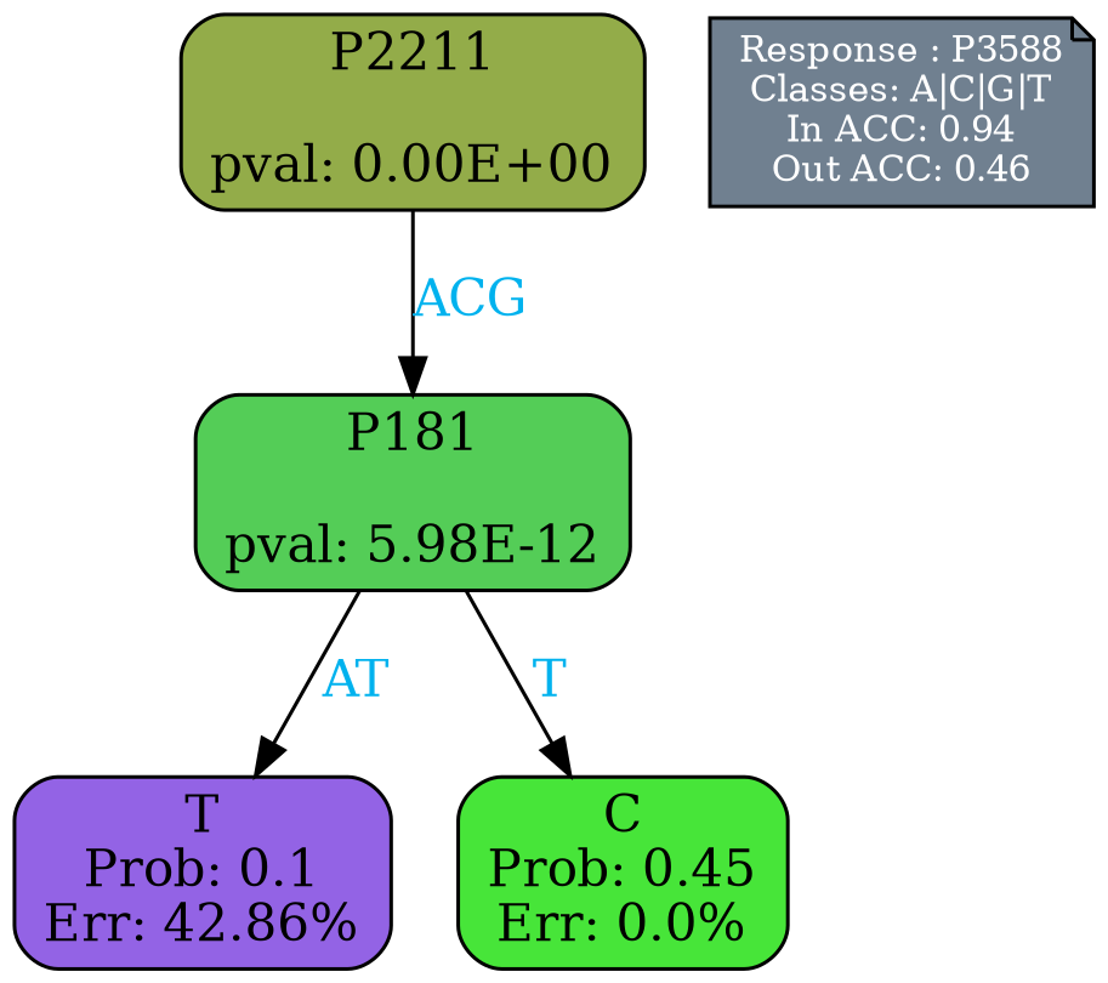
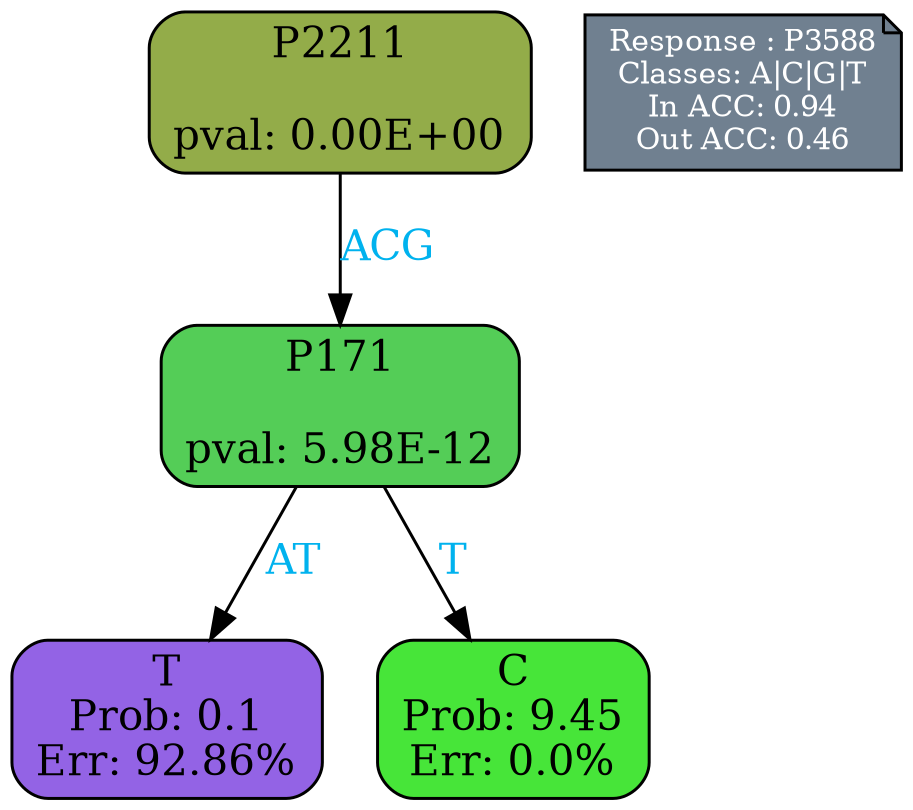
  digraph {
    fontname="DejaVu Serif"
    ranksep=equally
    splines=polylines
    node [color=black fontname="DejaVu Serif" shape=box style="filled, rounded"]
    edge [fontcolor=deepskyblue2 fontname="DejaVu Serif"]
-   n1 [fillcolor="#9363e5" label="T\nProb: 0.1\nErr: 42.86%"]
-   n2 [fillcolor="#47e539" label="C\nProb: 0.45\nErr: 0.0%"]
+   n1 [fillcolor="#9363e5" label="T\nProb: 0.1\nErr: 92.86%"]
+   n2 [fillcolor="#47e539" label="C\nProb: 9.45\nErr: 0.0%"]
    n3 [align=left fillcolor=slategray fontcolor=white fontsize=10 label="Response : P3588\nClasses: A|C|G|T\nIn ACC: 0.94\nOut ACC: 0.46\n" shape=note style=filled]
    n4 [fillcolor="#93ac49" label="P2211\n\npval: 0.00E+00"]
-   n5 [fillcolor="#54cd57" label="P181\n\npval: 5.98E-12"]
+   n5 [fillcolor="#54cd57" label="P171\n\npval: 5.98E-12"]
    subgraph sub_1 {
      rank=same
      n1
      n2
    }
    subgraph sub_2 {
      rank=same
      n3
      n4
    }
    n4 -> n5 [label=ACG]
    n5 -> n1 [label=AT]
    n5 -> n2 [label=T]
  }
